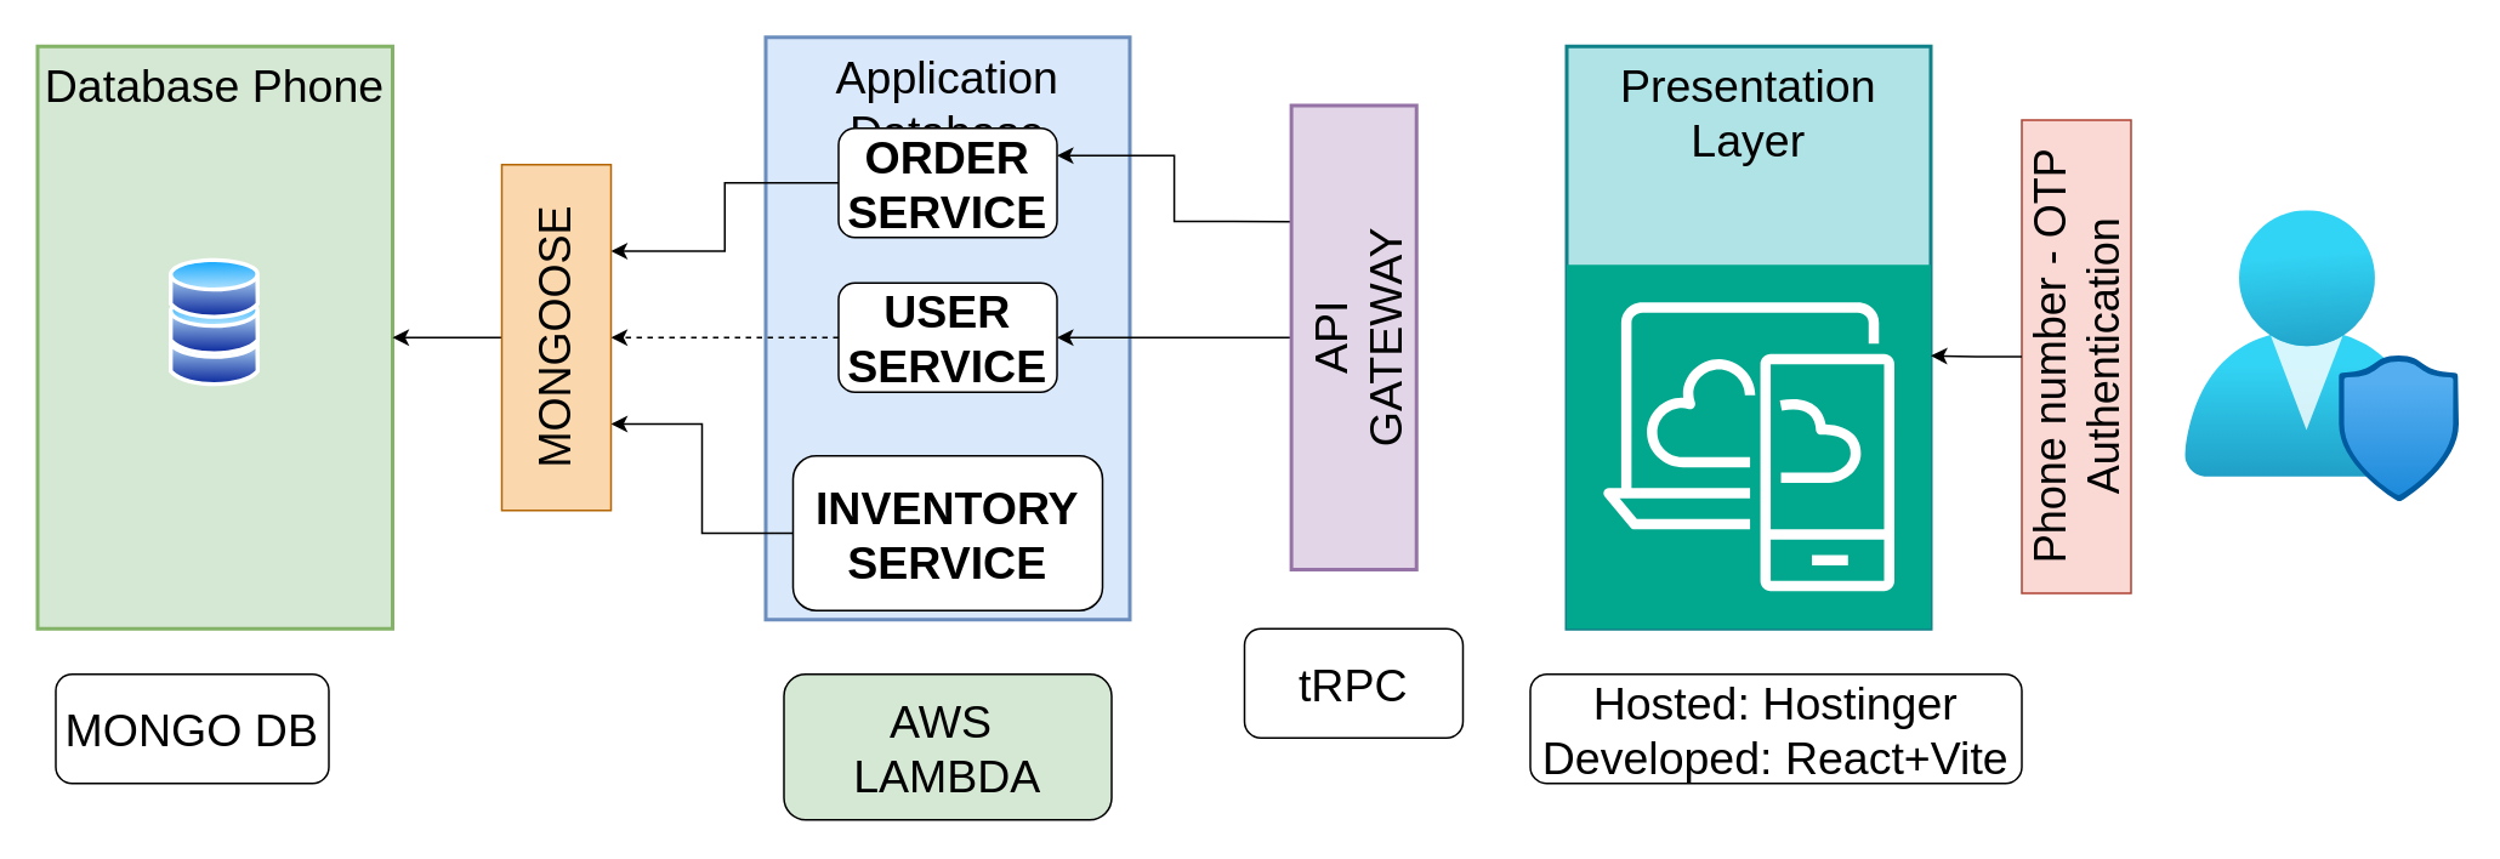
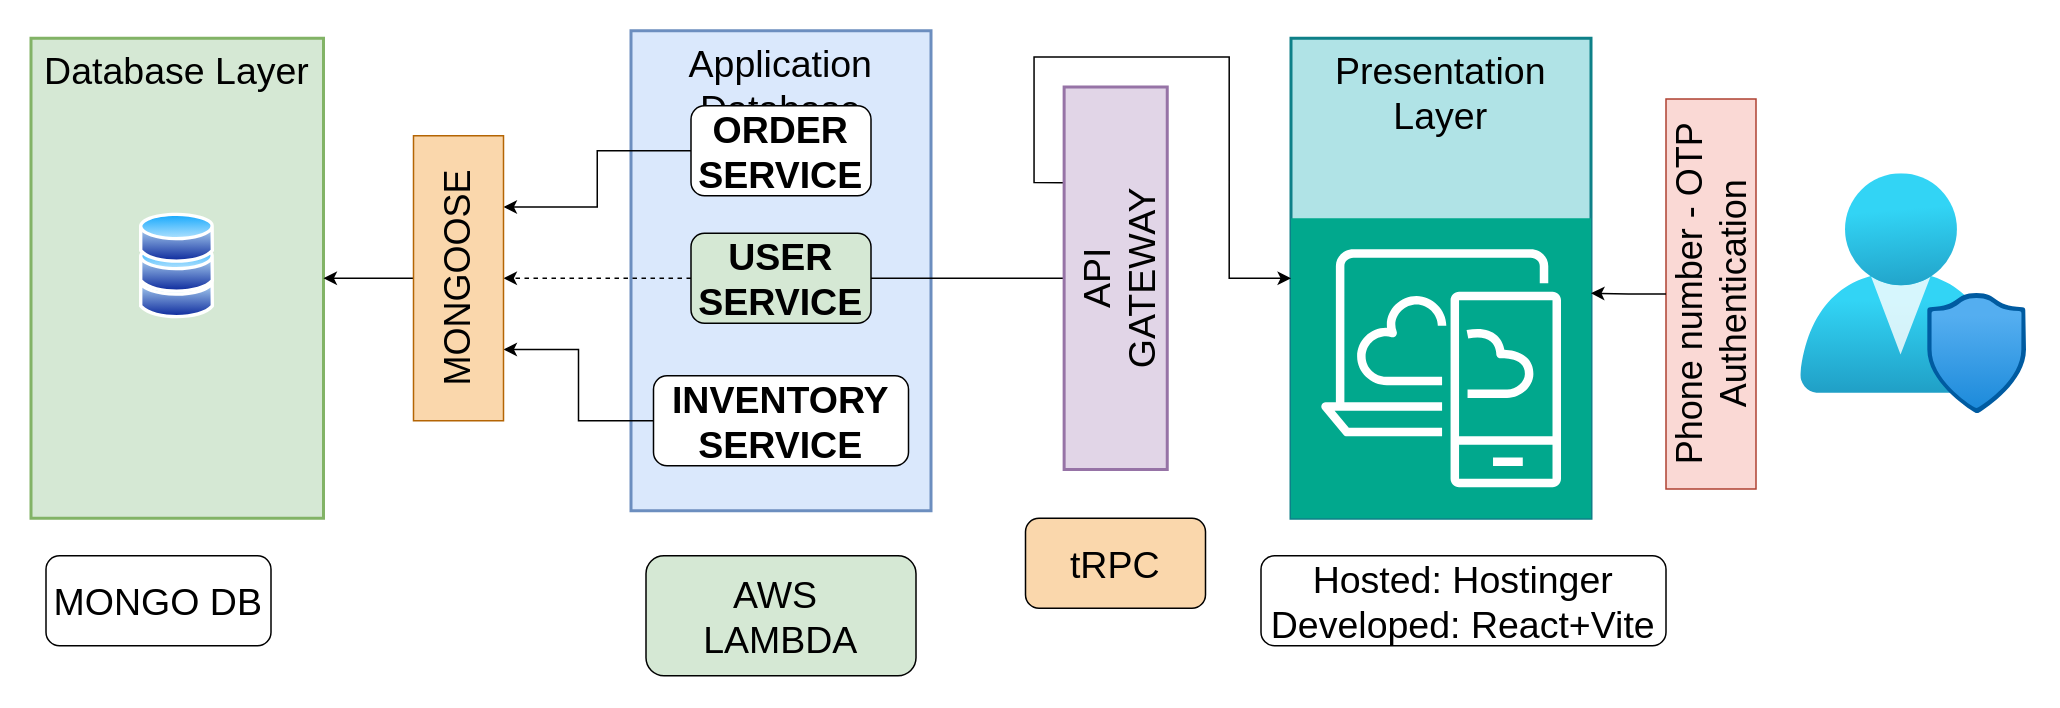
  <mxCell id="0" />
  <mxCell id="1" parent="0" />
- <mxCell id="2" value="Database Phone" style="whiteSpace=wrap;strokeWidth=2;verticalAlign=top;fillColor=#d5e8d4;strokeColor=#82b366;fontSize=25;" parent="1" vertex="1"><mxGeometry x="20" y="25" width="195" height="320" as="geometry" /></mxCell>
+ <mxCell id="2" value="Database Layer" style="whiteSpace=wrap;strokeWidth=2;verticalAlign=top;fillColor=#d5e8d4;strokeColor=#82b366;fontSize=25;" parent="1" vertex="1"><mxGeometry x="20" y="25" width="195" height="320" as="geometry" /></mxCell>
  <mxCell id="3" value="Application Database" style="whiteSpace=wrap;strokeWidth=2;verticalAlign=top;fillColor=#dae8fc;strokeColor=#6c8ebf;fontSize=25;" parent="1" vertex="1"><mxGeometry x="420" y="20" width="200" height="320" as="geometry" /></mxCell>
  <mxCell id="4" value="Presentation Layer&#10;&#10;&#10;&#10;&#10;&#10;&#10;&#10;" style="whiteSpace=wrap;strokeWidth=2;verticalAlign=top;fillColor=#b0e3e6;strokeColor=#0e8088;fontSize=25;" parent="1" vertex="1"><mxGeometry x="860" y="25" width="200" height="320" as="geometry" /></mxCell>
- <mxCell id="5" style="edgeStyle=orthogonalEdgeStyle;rounded=0;orthogonalLoop=1;jettySize=auto;html=1;exitX=0.75;exitY=0;exitDx=0;exitDy=0;entryX=1;entryY=0.25;entryDx=0;entryDy=0;fontSize=25;" edge="1" parent="1" source="7" target="9"><mxGeometry relative="1" as="geometry" /></mxCell>
- <mxCell id="6" style="edgeStyle=orthogonalEdgeStyle;rounded=0;orthogonalLoop=1;jettySize=auto;html=1;exitX=0.5;exitY=0;exitDx=0;exitDy=0;entryX=1;entryY=0.5;entryDx=0;entryDy=0;fontSize=25;" edge="1" parent="1" source="7" target="11"><mxGeometry relative="1" as="geometry" /></mxCell>
+ <mxCell id="5" style="edgeStyle=orthogonalEdgeStyle;rounded=0;orthogonalLoop=1;jettySize=auto;html=1;exitX=0.75;exitY=0;exitDx=0;exitDy=0;fontSize=25;" edge="1" parent="1" source="7" target="4"><mxGeometry relative="1" as="geometry" /></mxCell>
+ <mxCell id="6" style="edgeStyle=orthogonalEdgeStyle;rounded=0;orthogonalLoop=1;jettySize=auto;html=1;exitX=0.5;exitY=0;exitDx=0;exitDy=0;entryX=1;entryY=0.5;entryDx=0;entryDy=0;fontSize=25;endArrow=none;" edge="1" parent="1" source="7" target="11"><mxGeometry relative="1" as="geometry" /></mxCell>
  <mxCell id="7" value="API&#10;GATEWAY" style="whiteSpace=wrap;strokeWidth=2;verticalAlign=top;rotation=-90;fillColor=#e1d5e7;strokeColor=#9673a6;fontSize=25;" vertex="1" parent="1"><mxGeometry x="615.63" y="150.62" width="255" height="68.75" as="geometry" /></mxCell>
  <mxCell id="8" style="edgeStyle=orthogonalEdgeStyle;rounded=0;orthogonalLoop=1;jettySize=auto;html=1;exitX=0;exitY=0.5;exitDx=0;exitDy=0;entryX=0.75;entryY=1;entryDx=0;entryDy=0;" edge="1" parent="1" source="9" target="24"><mxGeometry relative="1" as="geometry" /></mxCell>
  <mxCell id="9" value="&lt;b style=&quot;font-size: 25px;&quot;&gt;ORDER&lt;/b&gt;&lt;div style=&quot;font-size: 25px;&quot;&gt;&lt;b style=&quot;font-size: 25px;&quot;&gt;SERVICE&lt;/b&gt;&lt;/div&gt;" style="rounded=1;whiteSpace=wrap;html=1;fontSize=25;" vertex="1" parent="1"><mxGeometry x="460" y="70" width="120" height="60" as="geometry" /></mxCell>
  <mxCell id="10" style="edgeStyle=orthogonalEdgeStyle;rounded=0;orthogonalLoop=1;jettySize=auto;html=1;exitX=0;exitY=0.5;exitDx=0;exitDy=0;entryX=0.5;entryY=1;entryDx=0;entryDy=0;dashed=1;" edge="1" parent="1" source="11" target="24"><mxGeometry relative="1" as="geometry" /></mxCell>
- <mxCell id="11" value="&lt;b style=&quot;font-size: 25px;&quot;&gt;USER&lt;/b&gt;&lt;div style=&quot;font-size: 25px;&quot;&gt;&lt;b style=&quot;font-size: 25px;&quot;&gt;SERVICE&lt;/b&gt;&lt;/div&gt;" style="rounded=1;whiteSpace=wrap;html=1;fontSize=25;" vertex="1" parent="1"><mxGeometry x="460" y="155" width="120" height="60" as="geometry" /></mxCell>
+ <mxCell id="11" value="&lt;b style=&quot;font-size: 25px;&quot;&gt;USER&lt;/b&gt;&lt;div style=&quot;font-size: 25px;&quot;&gt;&lt;b style=&quot;font-size: 25px;&quot;&gt;SERVICE&lt;/b&gt;&lt;/div&gt;" style="rounded=1;whiteSpace=wrap;html=1;fontSize=25;fillColor=#d5e8d4;" vertex="1" parent="1"><mxGeometry x="460" y="155" width="120" height="60" as="geometry" /></mxCell>
  <mxCell id="12" style="edgeStyle=orthogonalEdgeStyle;rounded=0;orthogonalLoop=1;jettySize=auto;html=1;exitX=0;exitY=0.5;exitDx=0;exitDy=0;entryX=0.25;entryY=1;entryDx=0;entryDy=0;" edge="1" parent="1" source="13" target="24"><mxGeometry relative="1" as="geometry" /></mxCell>
- <mxCell id="13" value="&lt;font style=&quot;font-size: 25px;&quot;&gt;&lt;font face=&quot;Arial, sans-serif&quot; style=&quot;font-size: 25px;&quot;&gt;&lt;span style=&quot;white-space-collapse: preserve; font-size: 25px;&quot;&gt;&lt;b style=&quot;font-size: 25px;&quot;&gt;INVENTORY&lt;/b&gt;&lt;/span&gt;&lt;/font&gt;&lt;br style=&quot;font-size: 25px;&quot;&gt;&lt;/font&gt;&lt;div style=&quot;font-size: 25px;&quot;&gt;&lt;span style=&quot;font-size: 25px;&quot;&gt;&lt;span style=&quot;font-family: Arial, sans-serif; background-color: transparent; font-weight: 700; font-variant-numeric: normal; font-variant-east-asian: normal; font-variant-alternates: normal; font-variant-position: normal; vertical-align: baseline; white-space-collapse: preserve; font-size: 25px;&quot;&gt;&lt;font style=&quot;font-size: 25px;&quot;&gt;SERVICE&lt;/font&gt;&lt;/span&gt;&lt;/span&gt;&lt;/div&gt;" style="rounded=1;whiteSpace=wrap;html=1;fontSize=25;" vertex="1" parent="1"><mxGeometry x="435" y="250" width="170" height="85" as="geometry" /></mxCell>
+ <mxCell id="13" value="&lt;font style=&quot;font-size: 25px;&quot;&gt;&lt;font face=&quot;Arial, sans-serif&quot; style=&quot;font-size: 25px;&quot;&gt;&lt;span style=&quot;white-space-collapse: preserve; font-size: 25px;&quot;&gt;&lt;b style=&quot;font-size: 25px;&quot;&gt;INVENTORY&lt;/b&gt;&lt;/span&gt;&lt;/font&gt;&lt;br style=&quot;font-size: 25px;&quot;&gt;&lt;/font&gt;&lt;div style=&quot;font-size: 25px;&quot;&gt;&lt;span style=&quot;font-size: 25px;&quot;&gt;&lt;span style=&quot;font-family: Arial, sans-serif; background-color: transparent; font-weight: 700; font-variant-numeric: normal; font-variant-east-asian: normal; font-variant-alternates: normal; font-variant-position: normal; vertical-align: baseline; white-space-collapse: preserve; font-size: 25px;&quot;&gt;&lt;font style=&quot;font-size: 25px;&quot;&gt;SERVICE&lt;/font&gt;&lt;/span&gt;&lt;/span&gt;&lt;/div&gt;" style="rounded=1;whiteSpace=wrap;html=1;fontSize=25;" vertex="1" parent="1"><mxGeometry x="435" y="250" width="170" height="60" as="geometry" /></mxCell>
  <mxCell id="14" value="" style="edgeStyle=orthogonalEdgeStyle;rounded=0;orthogonalLoop=1;jettySize=auto;html=1;fontSize=25;" edge="1" parent="1" source="15" target="17"><mxGeometry relative="1" as="geometry" /></mxCell>
  <mxCell id="15" value="" style="image;aspect=fixed;perimeter=ellipsePerimeter;html=1;align=center;shadow=0;dashed=0;spacingTop=3;image=img/lib/active_directory/database.svg;fontSize=25;" vertex="1" parent="1"><mxGeometry x="92.5" y="177" width="50" height="37" as="geometry" /></mxCell>
  <mxCell id="16" value="" style="image;aspect=fixed;perimeter=ellipsePerimeter;html=1;align=center;shadow=0;dashed=0;spacingTop=3;image=img/lib/active_directory/database.svg;fontSize=25;" vertex="1" parent="1"><mxGeometry x="92.5" y="160" width="50" height="37" as="geometry" /></mxCell>
  <mxCell id="17" value="" style="image;aspect=fixed;perimeter=ellipsePerimeter;html=1;align=center;shadow=0;dashed=0;spacingTop=3;image=img/lib/active_directory/database.svg;fontSize=25;" vertex="1" parent="1"><mxGeometry x="92.5" width="50" height="37" as="geometry" y="140" /></mxCell>
  <mxCell id="18" value="MONGO DB" style="rounded=1;whiteSpace=wrap;html=1;fontSize=25;" vertex="1" parent="1"><mxGeometry x="30" y="370" width="150" height="60" as="geometry" /></mxCell>
  <mxCell id="19" value="AWS&amp;nbsp;&lt;div style=&quot;font-size: 25px;&quot;&gt;LAMBDA&lt;/div&gt;" style="rounded=1;whiteSpace=wrap;html=1;fontSize=25;fillColor=#d5e8d4;" vertex="1" parent="1"><mxGeometry x="430" y="370" width="180" height="80" as="geometry" /></mxCell>
- <mxCell id="20" value="tRPC" style="rounded=1;whiteSpace=wrap;html=1;fontSize=25;" vertex="1" parent="1"><mxGeometry x="683" y="345" width="120" height="60" as="geometry" /></mxCell>
+ <mxCell id="20" value="tRPC" style="rounded=1;whiteSpace=wrap;html=1;fontSize=25;fillColor=#fad7ac;" vertex="1" parent="1"><mxGeometry x="683" y="345" width="120" height="60" as="geometry" /></mxCell>
  <mxCell id="21" value="Hosted: Hostinger&lt;div style=&quot;font-size: 25px;&quot;&gt;Developed: React+Vite&lt;/div&gt;" style="rounded=1;whiteSpace=wrap;html=1;fontSize=25;" vertex="1" parent="1"><mxGeometry x="840" y="370" width="270" height="60" as="geometry" /></mxCell>
  <mxCell id="22" value="" style="image;aspect=fixed;html=1;points=[];align=center;fontSize=12;image=img/lib/azure2/management_governance/User_Privacy.svg;" vertex="1" parent="1"><mxGeometry x="1200" y="115.5" width="150.59" height="160" as="geometry" /></mxCell>
  <mxCell id="23" style="edgeStyle=orthogonalEdgeStyle;rounded=0;orthogonalLoop=1;jettySize=auto;html=1;exitX=0.5;exitY=0;exitDx=0;exitDy=0;entryX=1;entryY=0.5;entryDx=0;entryDy=0;" edge="1" parent="1" source="24" target="2"><mxGeometry relative="1" as="geometry" /></mxCell>
  <mxCell id="24" value="&lt;span style=&quot;font-size: 24px;&quot;&gt;MONGOOSE&lt;/span&gt;" style="rounded=0;whiteSpace=wrap;html=1;rotation=-90;fillColor=#fad7ac;strokeColor=#b46504;" vertex="1" parent="1"><mxGeometry x="210" y="155" width="190" height="60" as="geometry" /></mxCell>
  <mxCell id="25" value="" style="sketch=0;points=[[0,0,0],[0.25,0,0],[0.5,0,0],[0.75,0,0],[1,0,0],[0,1,0],[0.25,1,0],[0.5,1,0],[0.75,1,0],[1,1,0],[0,0.25,0],[0,0.5,0],[0,0.75,0],[1,0.25,0],[1,0.5,0],[1,0.75,0]];outlineConnect=0;fontColor=#232F3E;fillColor=#01A88D;strokeColor=#ffffff;dashed=0;verticalLabelPosition=bottom;verticalAlign=top;align=center;html=1;fontSize=12;fontStyle=0;aspect=fixed;shape=mxgraph.aws4.resourceIcon;resIcon=mxgraph.aws4.desktop_and_app_streaming;" vertex="1" parent="1"><mxGeometry x="860" y="145" width="200" height="200" as="geometry" /></mxCell>
  <mxCell id="26" value="&lt;span style=&quot;font-size: 24px;&quot;&gt;Phone number - OTP Authentication&lt;/span&gt;" style="rounded=0;whiteSpace=wrap;html=1;rotation=-90;fillColor=#fad9d5;strokeColor=#ae4132;" vertex="1" parent="1"><mxGeometry x="1010" y="165.5" width="260" height="60" as="geometry" /></mxCell>
  <mxCell id="27" style="edgeStyle=orthogonalEdgeStyle;rounded=0;orthogonalLoop=1;jettySize=auto;html=1;exitX=0.5;exitY=0;exitDx=0;exitDy=0;entryX=1;entryY=0.25;entryDx=0;entryDy=0;entryPerimeter=0;" edge="1" parent="1" source="26" target="25"><mxGeometry relative="1" as="geometry" /></mxCell>
